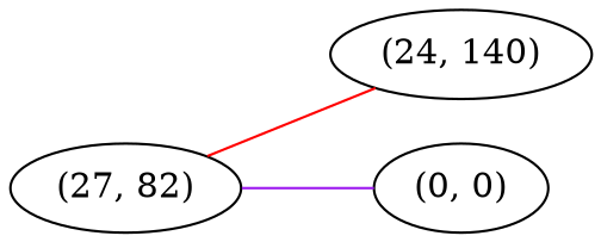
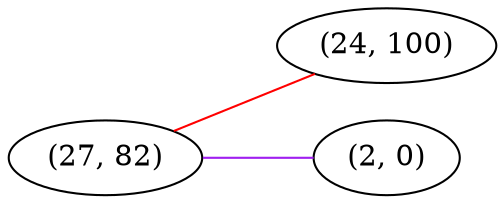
  graph {
    rankdir=LR
    "(27, 82)"
-   "(24, 100)" [label="(24, 140)"]
-   "(0, 0)"
+   "(24, 100)"
+   "(0, 0)" [label="(2, 0)"]
    "(27, 82)" -- "(24, 100)" [color=red weight=1]
    "(27, 82)" -- "(0, 0)" [color=purple weight=4]
  }
